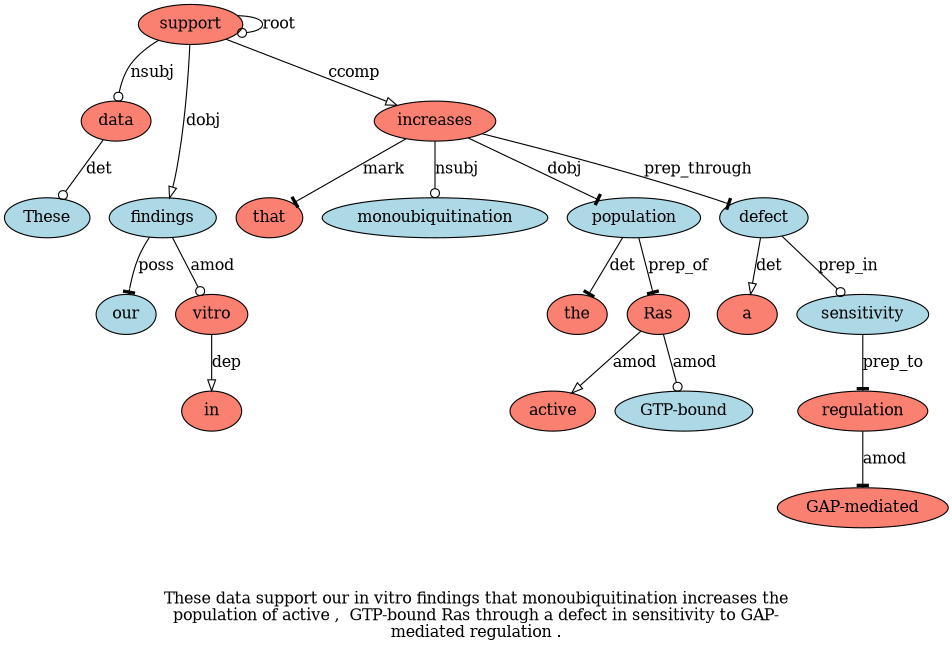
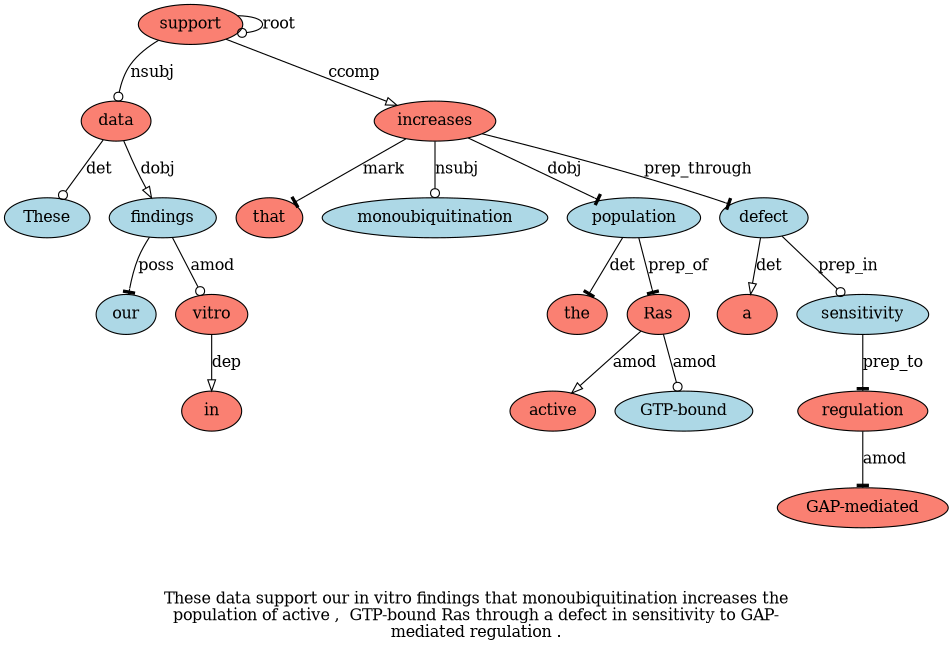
  digraph {
    label="These data support our in vitro findings that monoubiquitination increases the\npopulation of active ,  GTP-bound Ras through a defect in sensitivity to GAP-\nmediated regulation ."
    node [fillcolor=salmon style=filled]
    edge [arrowhead=tee]
    n1 [label=data]
    n2 [fillcolor=lightblue label=These]
    n3 [label=support]
    n4 [fillcolor=lightblue label=findings]
    n5 [label=increases]
    n6 [fillcolor=lightblue label=our]
    n7 [label=vitro]
    n8 [label=that]
    n9 [fillcolor=lightblue label=monoubiquitination]
    n10 [fillcolor=lightblue label=population]
    n11 [fillcolor=lightblue label=defect]
    n12 [label=in]
    n13 [label=the]
    n14 [label=Ras]
    n15 [label=a]
    n16 [fillcolor=lightblue label=sensitivity]
    n17 [label=active]
    n18 [fillcolor=lightblue label="GTP-bound"]
    n19 [label=regulation]
    n20 [label="GAP-mediated"]
    n1 -> n2 [arrowhead=odot label=det]
    n3 -> n1 [arrowhead=odot label=nsubj]
    n3 -> n3 [arrowhead=odot label=root]
-   n3 -> n4 [arrowhead=onormal label=dobj]
+   n1 -> n4 [arrowhead=onormal label=dobj]
    n3 -> n5 [arrowhead=onormal label=ccomp]
    n4 -> n6 [label=poss]
    n4 -> n7 [arrowhead=odot label=amod]
    n5 -> n8 [label=mark]
    n5 -> n9 [arrowhead=odot label=nsubj]
    n5 -> n10 [label=dobj]
    n5 -> n11 [label=prep_through]
    n7 -> n12 [arrowhead=onormal label=dep]
    n10 -> n13 [label=det]
    n10 -> n14 [label=prep_of]
    n11 -> n15 [arrowhead=onormal label=det]
    n11 -> n16 [arrowhead=odot label=prep_in]
    n14 -> n17 [arrowhead=onormal label=amod]
    n14 -> n18 [arrowhead=odot label=amod]
    n16 -> n19 [label=prep_to]
    n19 -> n20 [label=amod]
  }
